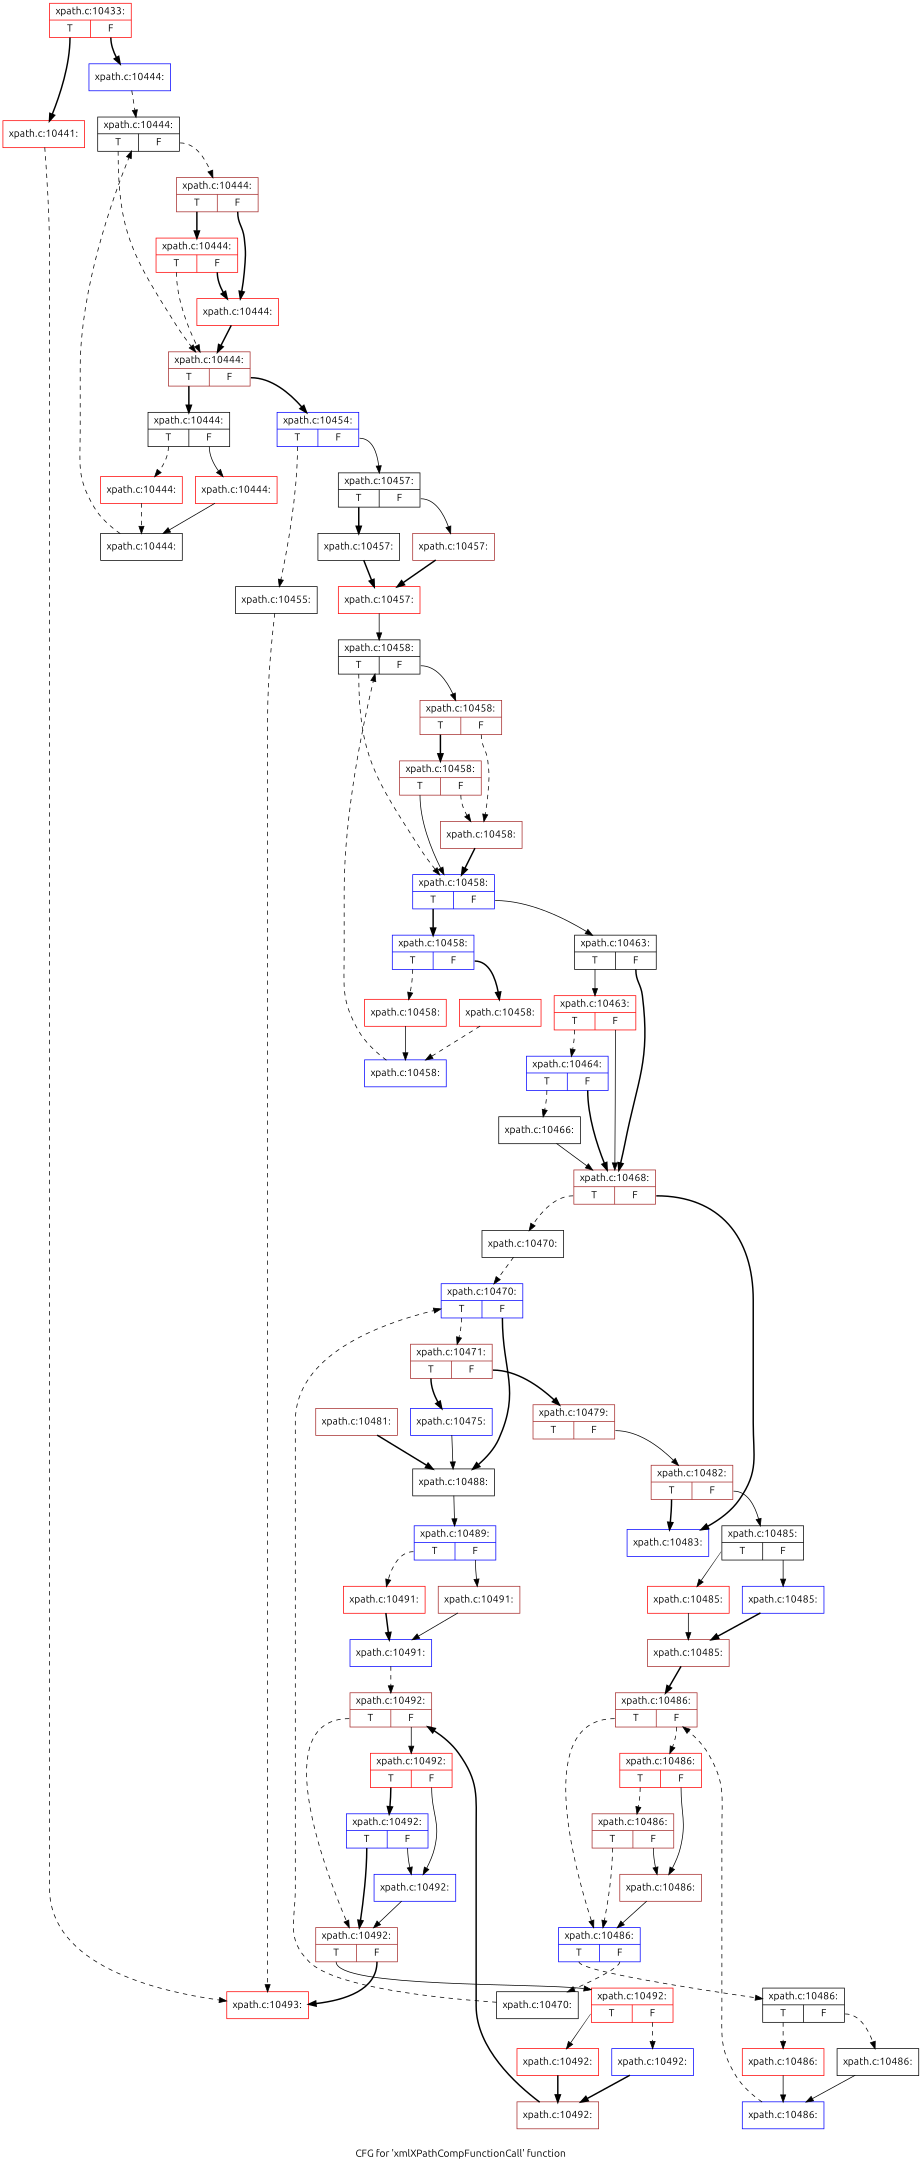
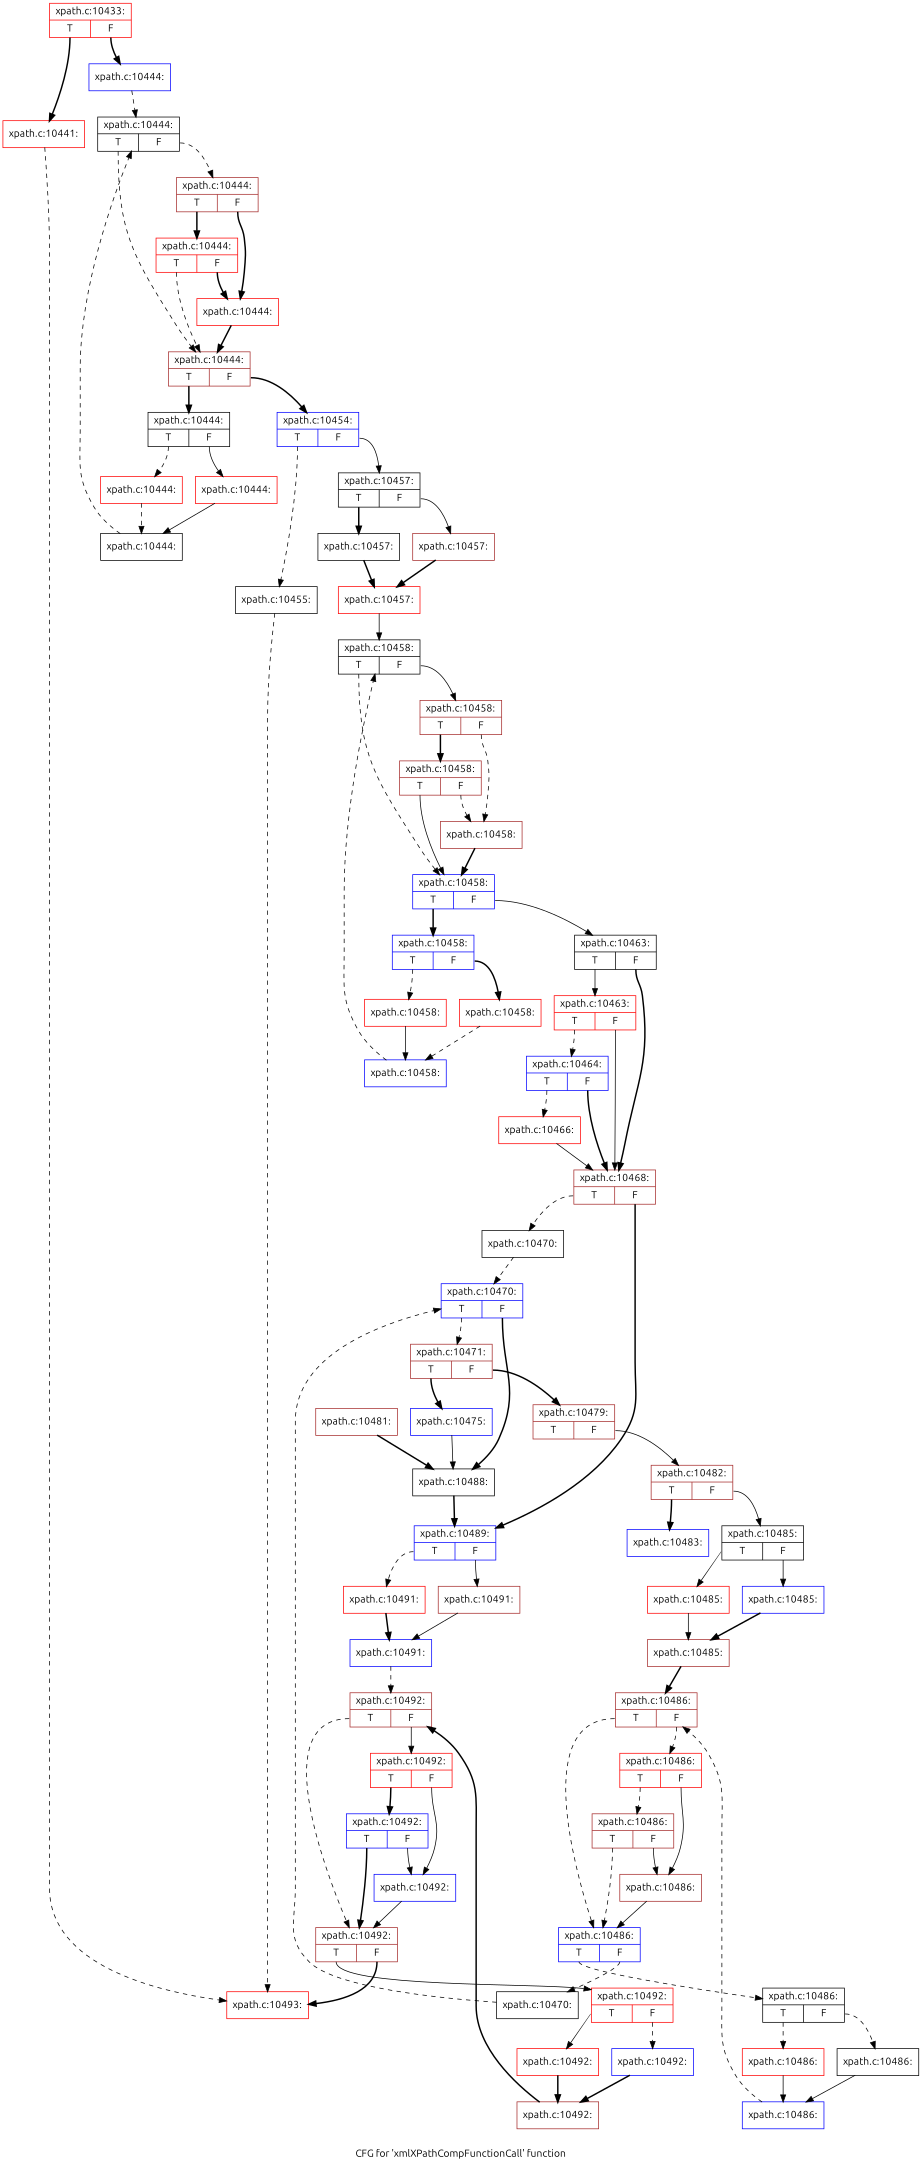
  digraph {
    fontname=Ubuntu
    label="CFG for 'xmlXPathCompFunctionCall' function"
    node [color=red fontname=Ubuntu shape=record]
    edge [fontname=Ubuntu style=dashed]
    n1 [label="{xpath.c:10433:|{<s0>T|<s1>F}}"]
    n2 [label="{xpath.c:10441:}"]
    n3 [color=blue label="{xpath.c:10444:}"]
    n4 [label="{xpath.c:10493:}"]
    n5 [color=black label="{xpath.c:10444:|{<s0>T|<s1>F}}"]
    n6 [color=brown label="{xpath.c:10444:|{<s0>T|<s1>F}}"]
    n7 [color=brown label="{xpath.c:10444:|{<s0>T|<s1>F}}"]
    n8 [color=black label="{xpath.c:10444:|{<s0>T|<s1>F}}"]
    n9 [color=blue label="{xpath.c:10454:|{<s0>T|<s1>F}}"]
    n10 [label="{xpath.c:10444:|{<s0>T|<s1>F}}"]
    n11 [label="{xpath.c:10444:}"]
    n12 [label="{xpath.c:10444:}"]
    n13 [label="{xpath.c:10444:}"]
    n14 [color=black label="{xpath.c:10455:}"]
    n15 [color=black label="{xpath.c:10457:|{<s0>T|<s1>F}}"]
    n16 [color=black label="{xpath.c:10444:}"]
    n17 [color=black label="{xpath.c:10457:}"]
    n18 [color=brown label="{xpath.c:10457:}"]
    n19 [label="{xpath.c:10457:}"]
    n20 [color=black label="{xpath.c:10458:|{<s0>T|<s1>F}}"]
    n21 [color=blue label="{xpath.c:10458:|{<s0>T|<s1>F}}"]
    n22 [color=brown label="{xpath.c:10458:|{<s0>T|<s1>F}}"]
    n23 [color=blue label="{xpath.c:10458:|{<s0>T|<s1>F}}"]
    n24 [color=black label="{xpath.c:10463:|{<s0>T|<s1>F}}"]
    n25 [color=brown label="{xpath.c:10458:|{<s0>T|<s1>F}}"]
    n26 [color=brown label="{xpath.c:10458:}"]
    n27 [label="{xpath.c:10458:}"]
    n28 [label="{xpath.c:10458:}"]
    n29 [label="{xpath.c:10463:|{<s0>T|<s1>F}}"]
    n30 [color=brown label="{xpath.c:10468:|{<s0>T|<s1>F}}"]
    n31 [color=blue label="{xpath.c:10458:}"]
    n32 [color=blue label="{xpath.c:10464:|{<s0>T|<s1>F}}"]
    n33 [color=black label="{xpath.c:10470:}"]
    n34 [color=blue label="{xpath.c:10489:|{<s0>T|<s1>F}}"]
-   n35 [color=black label="{xpath.c:10466:}"]
+   n35 [label="{xpath.c:10466:}"]
    n36 [color=blue label="{xpath.c:10470:|{<s0>T|<s1>F}}"]
    n37 [label="{xpath.c:10491:}"]
    n38 [color=brown label="{xpath.c:10491:}"]
    n39 [color=brown label="{xpath.c:10471:|{<s0>T|<s1>F}}"]
    n40 [color=black label="{xpath.c:10488:}"]
    n41 [color=blue label="{xpath.c:10491:}"]
    n42 [color=blue label="{xpath.c:10475:}"]
    n43 [color=brown label="{xpath.c:10479:|{<s0>T|<s1>F}}"]
    n44 [color=brown label="{xpath.c:10482:|{<s0>T|<s1>F}}"]
    n45 [color=brown label="{xpath.c:10481:}"]
    n46 [color=blue label="{xpath.c:10483:}"]
    n47 [color=black label="{xpath.c:10485:|{<s0>T|<s1>F}}"]
    n48 [label="{xpath.c:10485:}"]
    n49 [color=blue label="{xpath.c:10485:}"]
    n50 [color=brown label="{xpath.c:10485:}"]
    n51 [color=brown label="{xpath.c:10486:|{<s0>T|<s1>F}}"]
    n52 [color=blue label="{xpath.c:10486:|{<s0>T|<s1>F}}"]
    n53 [label="{xpath.c:10486:|{<s0>T|<s1>F}}"]
    n54 [color=black label="{xpath.c:10486:|{<s0>T|<s1>F}}"]
    n55 [color=black label="{xpath.c:10470:}"]
    n56 [color=brown label="{xpath.c:10486:|{<s0>T|<s1>F}}"]
    n57 [color=brown label="{xpath.c:10486:}"]
    n58 [label="{xpath.c:10486:}"]
    n59 [color=black label="{xpath.c:10486:}"]
    n60 [color=blue label="{xpath.c:10486:}"]
    n61 [color=brown label="{xpath.c:10492:|{<s0>T|<s1>F}}"]
    n62 [color=brown label="{xpath.c:10492:|{<s0>T|<s1>F}}"]
    n63 [label="{xpath.c:10492:|{<s0>T|<s1>F}}"]
    n64 [label="{xpath.c:10492:|{<s0>T|<s1>F}}"]
    n65 [color=blue label="{xpath.c:10492:|{<s0>T|<s1>F}}"]
    n66 [color=blue label="{xpath.c:10492:}"]
    n67 [label="{xpath.c:10492:}"]
    n68 [color=blue label="{xpath.c:10492:}"]
    n69 [color=brown label="{xpath.c:10492:}"]
    n1 -> n2 [style=bold tailport=s0]
    n1 -> n3 [style=bold tailport=s1]
    n2 -> n4
    n3 -> n5
    n5 -> n6 [tailport=s0]
    n5 -> n7 [tailport=s1]
    n6 -> n8 [style=bold tailport=s0]
    n6 -> n9 [style=bold tailport=s1]
    n7 -> n10 [style=bold tailport=s0]
    n7 -> n11 [style=bold tailport=s1]
    n8 -> n12 [tailport=s0]
    n8 -> n13 [style=solid tailport=s1]
    n9 -> n14 [tailport=s0]
    n9 -> n15 [style=solid tailport=s1]
    n10 -> n6 [tailport=s0]
    n10 -> n11 [style=bold tailport=s1]
    n11 -> n6 [style=bold]
    n12 -> n16
    n13 -> n16 [style=solid]
    n14 -> n4
    n15 -> n17 [style=bold tailport=s0]
    n15 -> n18 [style=solid tailport=s1]
    n16 -> n5
    n17 -> n19 [style=bold]
    n18 -> n19 [style=bold]
    n19 -> n20 [style=solid]
    n20 -> n21 [tailport=s0]
    n20 -> n22 [style=solid tailport=s1]
    n21 -> n23 [style=bold tailport=s0]
    n21 -> n24 [style=solid tailport=s1]
    n22 -> n25 [style=bold tailport=s0]
    n22 -> n26 [tailport=s1]
    n23 -> n27 [tailport=s0]
    n23 -> n28 [style=bold tailport=s1]
    n24 -> n29 [style=solid tailport=s0]
    n24 -> n30 [style=bold tailport=s1]
    n25 -> n21 [style=solid tailport=s0]
    n25 -> n26 [tailport=s1]
    n26 -> n21 [style=bold]
    n27 -> n31 [style=solid]
    n28 -> n31
    n29 -> n30 [style=solid tailport=s1]
    n29 -> n32 [tailport=s0]
    n30 -> n33 [tailport=s0]
-   n30 -> n46 [style=bold tailport=s1]
+   n30 -> n34 [style=bold tailport=s1]
    n31 -> n20
    n32 -> n30 [style=bold tailport=s1]
    n32 -> n35 [tailport=s0]
    n33 -> n36
    n34 -> n37 [tailport=s0]
    n34 -> n38 [style=solid tailport=s1]
    n35 -> n30 [style=solid]
    n36 -> n39 [tailport=s0]
    n36 -> n40 [style=bold tailport=s1]
    n37 -> n41 [style=bold]
    n38 -> n41 [style=solid]
    n39 -> n42 [style=bold tailport=s0]
    n39 -> n43 [style=bold tailport=s1]
-   n40 -> n34 [style=solid]
+   n40 -> n34 [style=bold]
    n41 -> n61
    n42 -> n40 [style=solid]
    n43 -> n44 [style=solid tailport=s1]
    n44 -> n46 [style=bold tailport=s0]
    n44 -> n47 [style=solid tailport=s1]
    n45 -> n40 [style=bold]
    n47 -> n48 [style=solid tailport=s0]
    n47 -> n49 [style=solid tailport=s1]
    n48 -> n50 [style=solid]
    n49 -> n50 [style=bold]
    n50 -> n51 [style=bold]
    n51 -> n52 [tailport=s0]
    n51 -> n53 [tailport=s1]
    n52 -> n54 [tailport=s0]
    n52 -> n55 [tailport=s1]
    n53 -> n56 [tailport=s0]
    n53 -> n57 [style=solid tailport=s1]
    n54 -> n58 [tailport=s0]
    n54 -> n59 [tailport=s1]
    n55 -> n36
    n56 -> n52 [tailport=s0]
    n56 -> n57 [style=solid tailport=s1]
    n57 -> n52 [style=solid]
    n58 -> n60 [style=solid]
    n59 -> n60 [style=solid]
    n60 -> n51
    n61 -> n62 [tailport=s0]
    n61 -> n63 [style=solid tailport=s1]
    n62 -> n4 [style=bold tailport=s1]
    n62 -> n64 [style=solid tailport=s0]
    n63 -> n65 [style=bold tailport=s0]
    n63 -> n66 [style=solid tailport=s1]
    n64 -> n67 [style=solid tailport=s0]
    n64 -> n68 [tailport=s1]
    n65 -> n62 [style=bold tailport=s0]
    n65 -> n66 [style=solid tailport=s1]
    n66 -> n62 [style=solid]
    n67 -> n69 [style=bold]
    n68 -> n69 [style=bold]
    n69 -> n61 [style=bold]
  }
